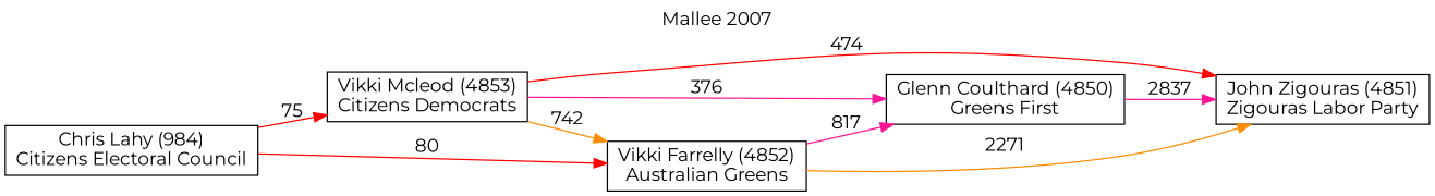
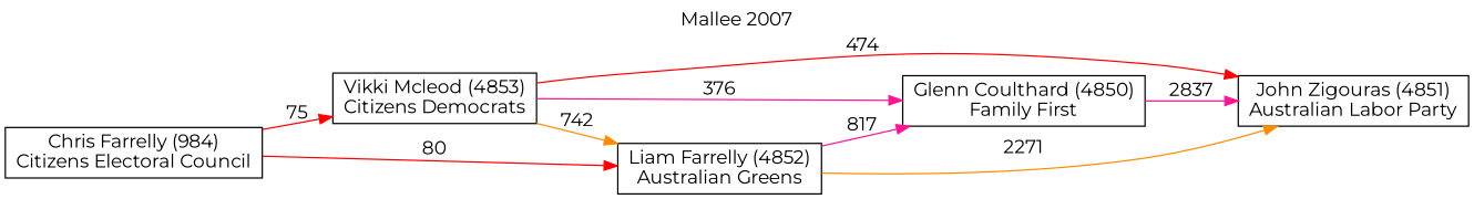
  digraph {
    fontname=Montserrat
    label="Mallee 2007"
    labelloc=t
    mclimit=10
    rankdir=LR
    node [fontname=Montserrat shape=box]
    edge [color=deeppink fontname=Montserrat]
-   n1 [label="John Zigouras (4851)\nZigouras Labor Party"]
-   n2 [label="Glenn Coulthard (4850)\nGreens First"]
-   n3 [label="Vikki Farrelly (4852)\nAustralian Greens"]
+   n1 [label="John Zigouras (4851)\nAustralian Labor Party"]
+   n2 [label="Glenn Coulthard (4850)\nFamily First"]
+   n3 [label="Liam Farrelly (4852)\nAustralian Greens"]
    n4 [label="Vikki Mcleod (4853)\nCitizens Democrats"]
-   n5 [label="Chris Lahy (984)\nCitizens Electoral Council"]
+   n5 [label="Chris Farrelly (984)\nCitizens Electoral Council"]
    n2 -> n1 [label=2837]
    n3 -> n1 [color=darkorange label=2271]
    n3 -> n2 [label=817]
    n4 -> n1 [color=red label=474]
    n4 -> n2 [label=376]
    n4 -> n3 [color=darkorange label=742]
    n5 -> n3 [color=red label=80]
    n5 -> n4 [color=red label=75]
  }
